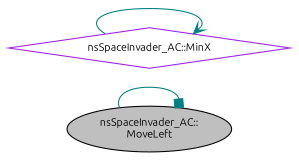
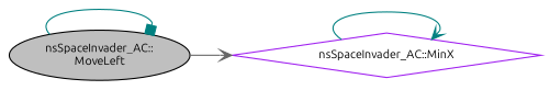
  digraph {
    rankdir=LR
    fontname=Ubuntu
    node [fontname=Ubuntu fontsize=10 style=filled]
    edge [color=teal fontname=Ubuntu fontsize=10 labelfontname=Helvetica labelfontsize=10 style=solid arrowhead=vee]
    n1 [color=black fillcolor=grey75 fontcolor=black height=0.2 label="nsSpaceInvader_AC::\lMoveLeft" shape=ellipse width=0.4]
    n2 [color=purple fillcolor=white height=0.2 label="nsSpaceInvader_AC::MinX" shape=diamond width=0.4]
    n1 -> n1 [arrowhead=box]
+   n1 -> n2 [color=gray40]
    n2 -> n2
  }
